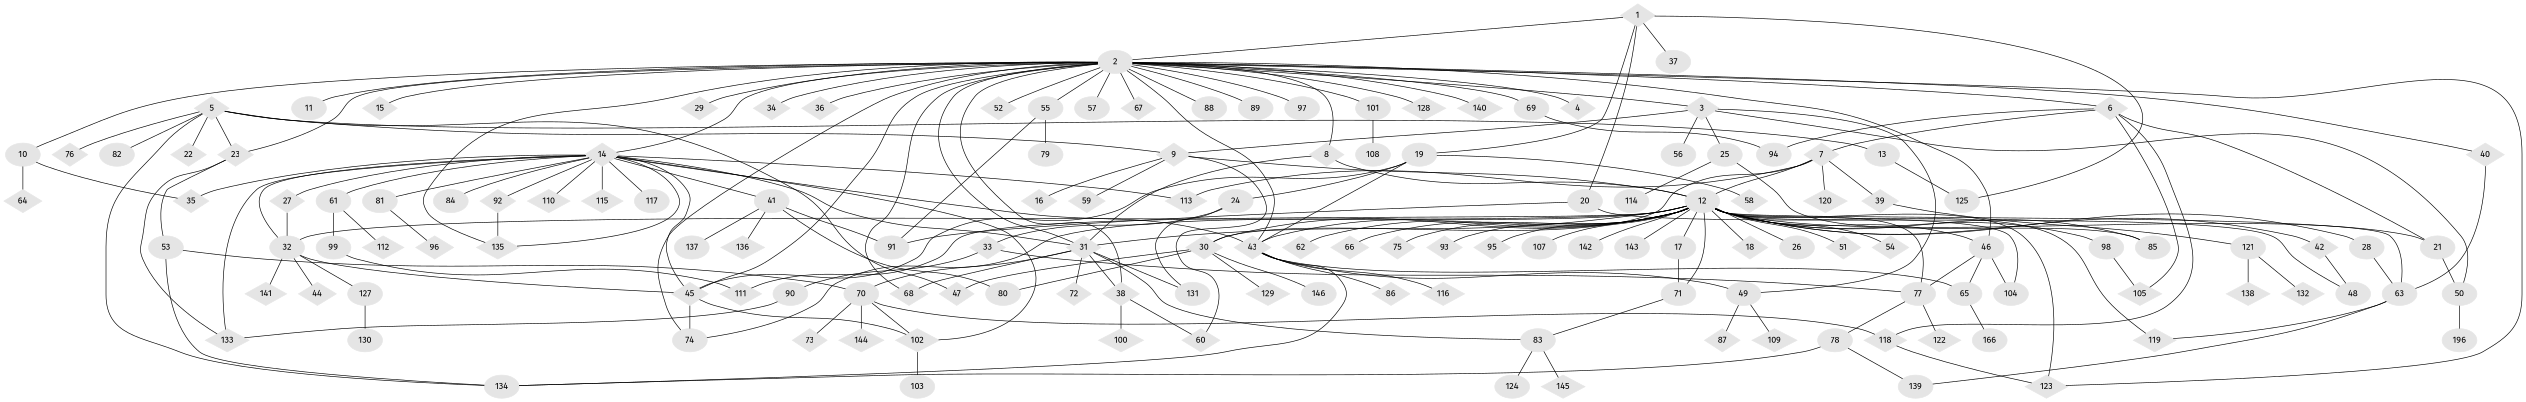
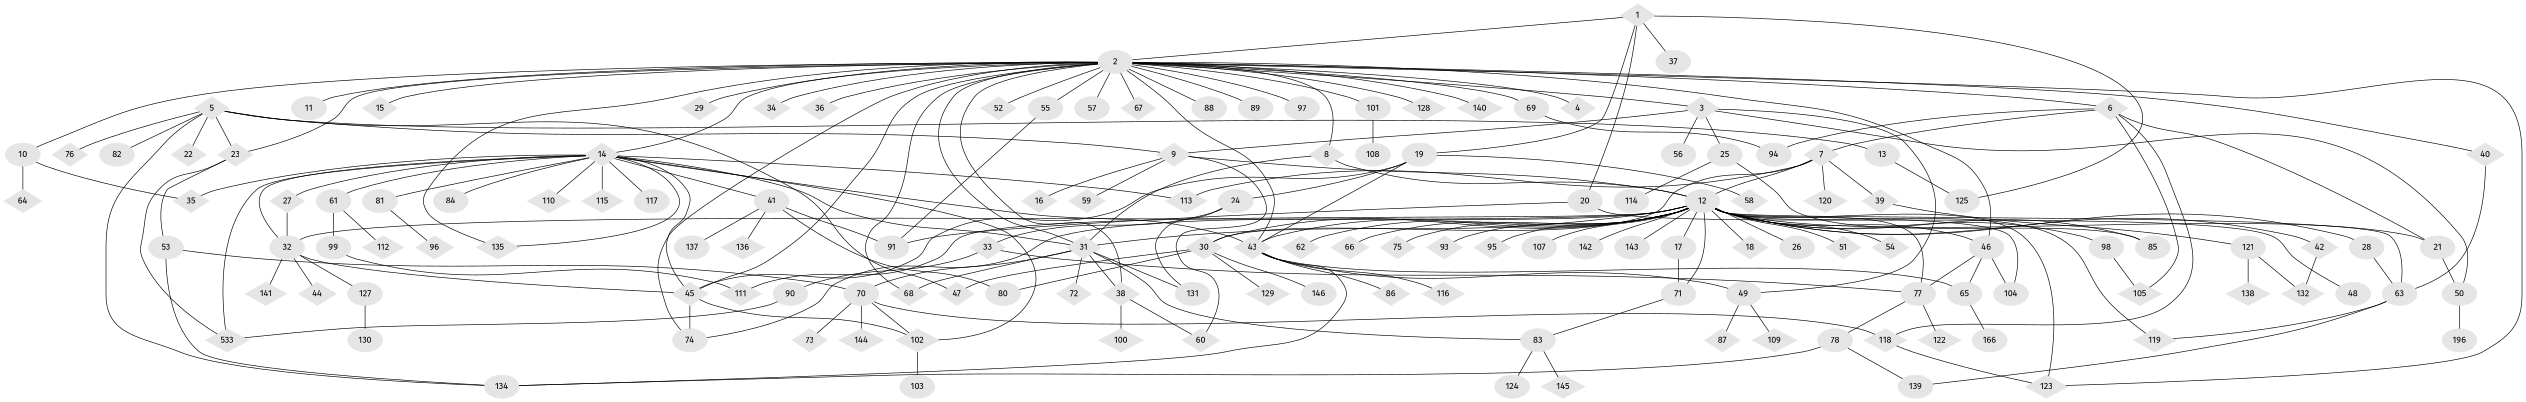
  graph {
    fontname="Fira Sans"
    node [color=gray90 fontname="Fira Sans" shape=diamond style=filled]
    edge [fontname="Fira Sans"]
    2 [shape=ellipse]
    1
    19 [shape=ellipse]
    20 [shape=ellipse]
    37 [shape=ellipse]
    125 [shape=ellipse]
    3
    4
    6
    8
    10 [shape=ellipse]
    11 [shape=ellipse]
    14
    15
    23
    29
    31
    34
    36
    38
    40
    43
    45
    46 [shape=ellipse]
    52
    55 [shape=ellipse]
    57 [shape=ellipse]
    67
    68
    69 [shape=ellipse]
    74 [shape=ellipse]
    88 [shape=ellipse]
    89 [shape=ellipse]
    97 [shape=ellipse]
    101 [shape=ellipse]
    123
    128
    135
    140
    24 [shape=ellipse]
    58
    48 [shape=ellipse]
    91 [shape=ellipse]
    9
    25 [shape=ellipse]
    49 [shape=ellipse]
    50 [shape=ellipse]
    56 [shape=ellipse]
    7
    21 [shape=ellipse]
    94 [shape=ellipse]
    105
    118
    12 [shape=ellipse]
    35
    64
    113
    32 [shape=ellipse]
    27
    41 [shape=ellipse]
    61 [shape=ellipse]
    81 [shape=ellipse]
    84 [shape=ellipse]
-   92
    102
    110
    115
    117 [shape=ellipse]
-   133
+   133 [label=533]
    53 [shape=ellipse]
    131 [shape=ellipse]
    70 [shape=ellipse]
    72
    83 [shape=ellipse]
    60
    100
    63 [shape=ellipse]
    134 [shape=ellipse]
    65 [shape=ellipse]
    86
    116
    77 [shape=ellipse]
    104 [shape=ellipse]
-   79 [shape=ellipse]
    108 [shape=ellipse]
    5
    13 [shape=ellipse]
    22
    47
    76
    82 [shape=ellipse]
    16
    59
    85 [shape=ellipse]
    114 [shape=ellipse]
    87
    109
    n98 [label=196 shape=ellipse]
    30
    39
    120
    17 [shape=ellipse]
    18
    26 [shape=ellipse]
    28 [shape=ellipse]
    42
    51
    54
    62
    66
    71 [shape=ellipse]
    75
    93
    95
    98 [shape=ellipse]
    107 [shape=ellipse]
    111
    119
    142 [shape=ellipse]
    143 [shape=ellipse]
    80 [shape=ellipse]
    129
    146 [shape=ellipse]
    121 [shape=ellipse]
    44
    127 [shape=ellipse]
    141
    139 [shape=ellipse]
    78 [shape=ellipse]
    122
    136
    137 [shape=ellipse]
    99 [shape=ellipse]
    112
    96
    103 [shape=ellipse]
    33
    90 [shape=ellipse]
    73
    144
    124 [shape=ellipse]
    145
    130 [shape=ellipse]
    132
    138
    n146 [label=166 shape=ellipse]
    2 -- 3
    2 -- 4
    2 -- 6
    2 -- 8
    2 -- 10
    2 -- 11
    2 -- 14
    2 -- 15
    2 -- 23
    2 -- 29
    2 -- 31
    2 -- 34
    2 -- 36
    2 -- 38
    2 -- 40
    2 -- 43
    2 -- 45
    2 -- 46
    2 -- 52
    2 -- 55
    2 -- 57
    2 -- 67
    2 -- 68
    2 -- 69
    2 -- 74
    2 -- 88
    2 -- 89
    2 -- 97
    2 -- 101
    2 -- 123
    2 -- 128
    2 -- 135
    2 -- 140
    1 -- 2
    1 -- 19
    1 -- 20
    1 -- 37
    1 -- 125
    19 -- 43
    19 -- 45
    19 -- 24
    19 -- 58
    20 -- 48
    20 -- 91
    3 -- 9
    3 -- 25
    3 -- 49
    3 -- 50
    3 -- 56
    6 -- 7
    6 -- 21
    6 -- 94
    6 -- 105
    6 -- 118
    8 -- 31
    8 -- 12
    10 -- 35
    10 -- 64
    14 -- 31
    14 -- 43
    14 -- 45
    14 -- 135
    14 -- 35
    14 -- 113
    14 -- 32
    14 -- 27
    14 -- 41
    14 -- 61
    14 -- 81
    14 -- 84
-   14 -- 92
    14 -- 102
    14 -- 110
    14 -- 115
    14 -- 117
    14 -- 133
    23 -- 133
    23 -- 53
    31 -- 38
    31 -- 68
    31 -- 131
    31 -- 70
    31 -- 72
    31 -- 83
    38 -- 60
    38 -- 100
    40 -- 63
    43 -- 49
    43 -- 134
    43 -- 65
    43 -- 86
    43 -- 116
    45 -- 74
    45 -- 102
    46 -- 65
    46 -- 77
    46 -- 104
    55 -- 91
-   55 -- 79
    69 -- 94
    101 -- 108
    24 -- 131
    24 -- 33
    9 -- 12
    9 -- 60
    9 -- 16
    9 -- 59
    25 -- 85
    25 -- 114
    49 -- 87
    49 -- 109
    50 -- n98
    7 -- 12
    7 -- 113
    7 -- 30
    7 -- 39
    7 -- 120
    21 -- 50
    118 -- 123
    12 -- 31
    12 -- 43
    12 -- 46
    12 -- 74
    12 -- 123
    12 -- 21
    12 -- 32
    12 -- 63
    12 -- 77
    12 -- 104
    12 -- 85
    12 -- 30
    12 -- 17
    12 -- 18
    12 -- 26
    12 -- 28
    12 -- 42
    12 -- 51
    12 -- 54
    12 -- 62
    12 -- 66
    12 -- 71
    12 -- 75
    12 -- 93
    12 -- 95
    12 -- 98
    12 -- 107
    12 -- 111
    12 -- 119
    12 -- 142
    12 -- 143
    32 -- 45
    32 -- 44
    32 -- 127
    32 -- 141
    27 -- 32
    41 -- 91
    41 -- 80
    41 -- 136
    41 -- 137
    61 -- 99
    61 -- 112
    81 -- 96
-   92 -- 135
    102 -- 103
    53 -- 70
    53 -- 134
    70 -- 118
    70 -- 102
    70 -- 73
    70 -- 144
    83 -- 124
    83 -- 145
    63 -- 119
    63 -- 139
    65 -- n146
    77 -- 78
    77 -- 122
    5 -- 23
    5 -- 9
    5 -- 134
    5 -- 13
    5 -- 22
    5 -- 47
    5 -- 76
    5 -- 82
    13 -- 125
    30 -- 47
    30 -- 80
    30 -- 129
    30 -- 146
    39 -- 121
    17 -- 71
    28 -- 63
-   42 -- 48
+   42 -- 132
    71 -- 83
    98 -- 105
    121 -- 132
    121 -- 138
    127 -- 130
    78 -- 134
    78 -- 139
    99 -- 111
    33 -- 77
    33 -- 90
    90 -- 133
  }
